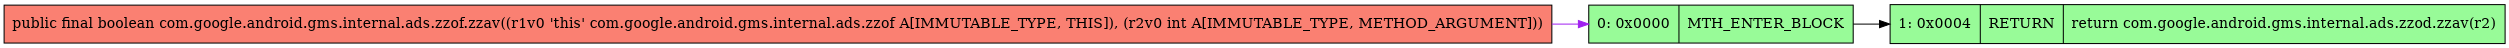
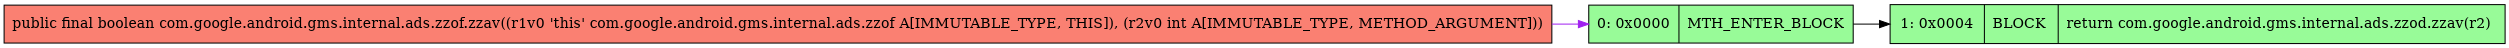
  digraph {
    rankdir=LR
    node [shape=record style=filled fillcolor=palegreen]
    edge [style=solid]
    n1 [label="{0\:\ 0x0000|MTH_ENTER_BLOCK\l}"]
-   n2 [label="{1\:\ 0x0004|RETURN\l|return com.google.android.gms.internal.ads.zzod.zzav(r2)\l}"]
+   n2 [label="{1\:\ 0x0004|BLOCK\l|return com.google.android.gms.internal.ads.zzod.zzav(r2)\l}"]
    n3 [label="{public final boolean com.google.android.gms.internal.ads.zzof.zzav((r1v0 'this' com.google.android.gms.internal.ads.zzof A[IMMUTABLE_TYPE, THIS]), (r2v0 int A[IMMUTABLE_TYPE, METHOD_ARGUMENT])) }" fillcolor=salmon]
    n1 -> n2 [color=black]
    n3 -> n1 [color=purple]
  }
